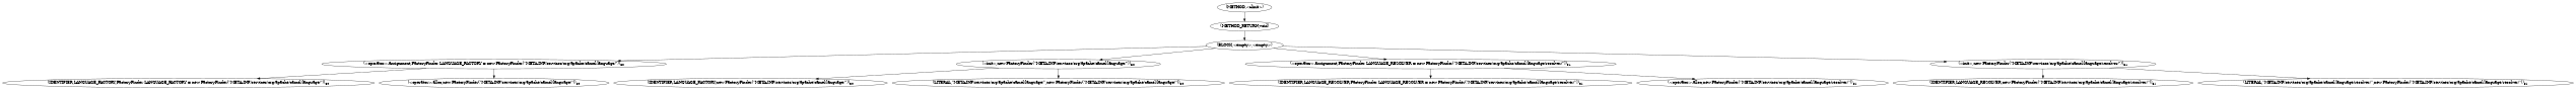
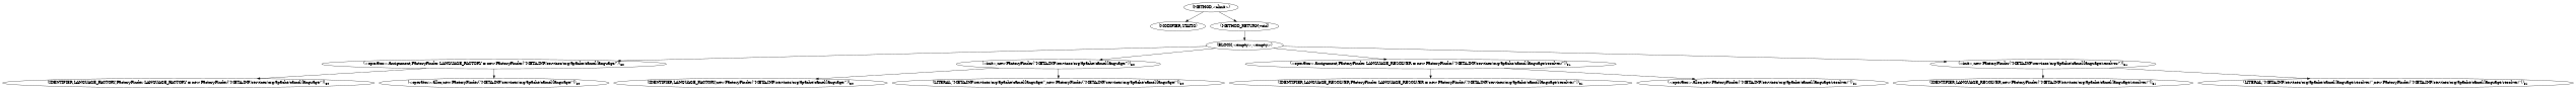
  digraph {
    n1 [label=<(METHOD,&lt;clinit&gt;)>]
+   n2 [label=<(MODIFIER,STATIC)>]
    n3 [label=<(METHOD_RETURN,void)>]
    n4 [label=<(BLOCK,&lt;empty&gt;,&lt;empty&gt;)>]
    n5 [label=<(&lt;operator&gt;.assignment,FactoryFinder LANGUAGE_FACTORY = new FactoryFinder(&quot;META-INF/services/org/apache/camel/language/&quot;))<SUB>30</SUB>>]
    n6 [label=<(&lt;init&gt;,new FactoryFinder(&quot;META-INF/services/org/apache/camel/language/&quot;))<SUB>30</SUB>>]
    n7 [label=<(&lt;operator&gt;.assignment,FactoryFinder LANGUAGE_RESOLVER = new FactoryFinder(&quot;META-INF/services/org/apache/camel/language/resolver/&quot;))<SUB>31</SUB>>]
    n8 [label=<(&lt;init&gt;,new FactoryFinder(&quot;META-INF/services/org/apache/camel/language/resolver/&quot;))<SUB>31</SUB>>]
    n9 [label=<(IDENTIFIER,LANGUAGE_FACTORY,FactoryFinder LANGUAGE_FACTORY = new FactoryFinder(&quot;META-INF/services/org/apache/camel/language/&quot;))<SUB>30</SUB>>]
    n10 [label=<(&lt;operator&gt;.alloc,new FactoryFinder(&quot;META-INF/services/org/apache/camel/language/&quot;))<SUB>30</SUB>>]
    n11 [label=<(IDENTIFIER,LANGUAGE_FACTORY,new FactoryFinder(&quot;META-INF/services/org/apache/camel/language/&quot;))<SUB>30</SUB>>]
    n12 [label=<(LITERAL,&quot;META-INF/services/org/apache/camel/language/&quot;,new FactoryFinder(&quot;META-INF/services/org/apache/camel/language/&quot;))<SUB>30</SUB>>]
    n13 [label=<(IDENTIFIER,LANGUAGE_RESOLVER,FactoryFinder LANGUAGE_RESOLVER = new FactoryFinder(&quot;META-INF/services/org/apache/camel/language/resolver/&quot;))<SUB>31</SUB>>]
    n14 [label=<(&lt;operator&gt;.alloc,new FactoryFinder(&quot;META-INF/services/org/apache/camel/language/resolver/&quot;))<SUB>31</SUB>>]
    n15 [label=<(IDENTIFIER,LANGUAGE_RESOLVER,new FactoryFinder(&quot;META-INF/services/org/apache/camel/language/resolver/&quot;))<SUB>31</SUB>>]
    n16 [label=<(LITERAL,&quot;META-INF/services/org/apache/camel/language/resolver/&quot;,new FactoryFinder(&quot;META-INF/services/org/apache/camel/language/resolver/&quot;))<SUB>31</SUB>>]
+   n1 -> n2
    n1 -> n3
    n3 -> n4
    n4 -> n5
    n4 -> n6
    n4 -> n7
    n4 -> n8
    n5 -> n9
    n5 -> n10
    n6 -> n11
    n6 -> n12
    n7 -> n13
    n7 -> n14
    n8 -> n15
    n8 -> n16
  }
